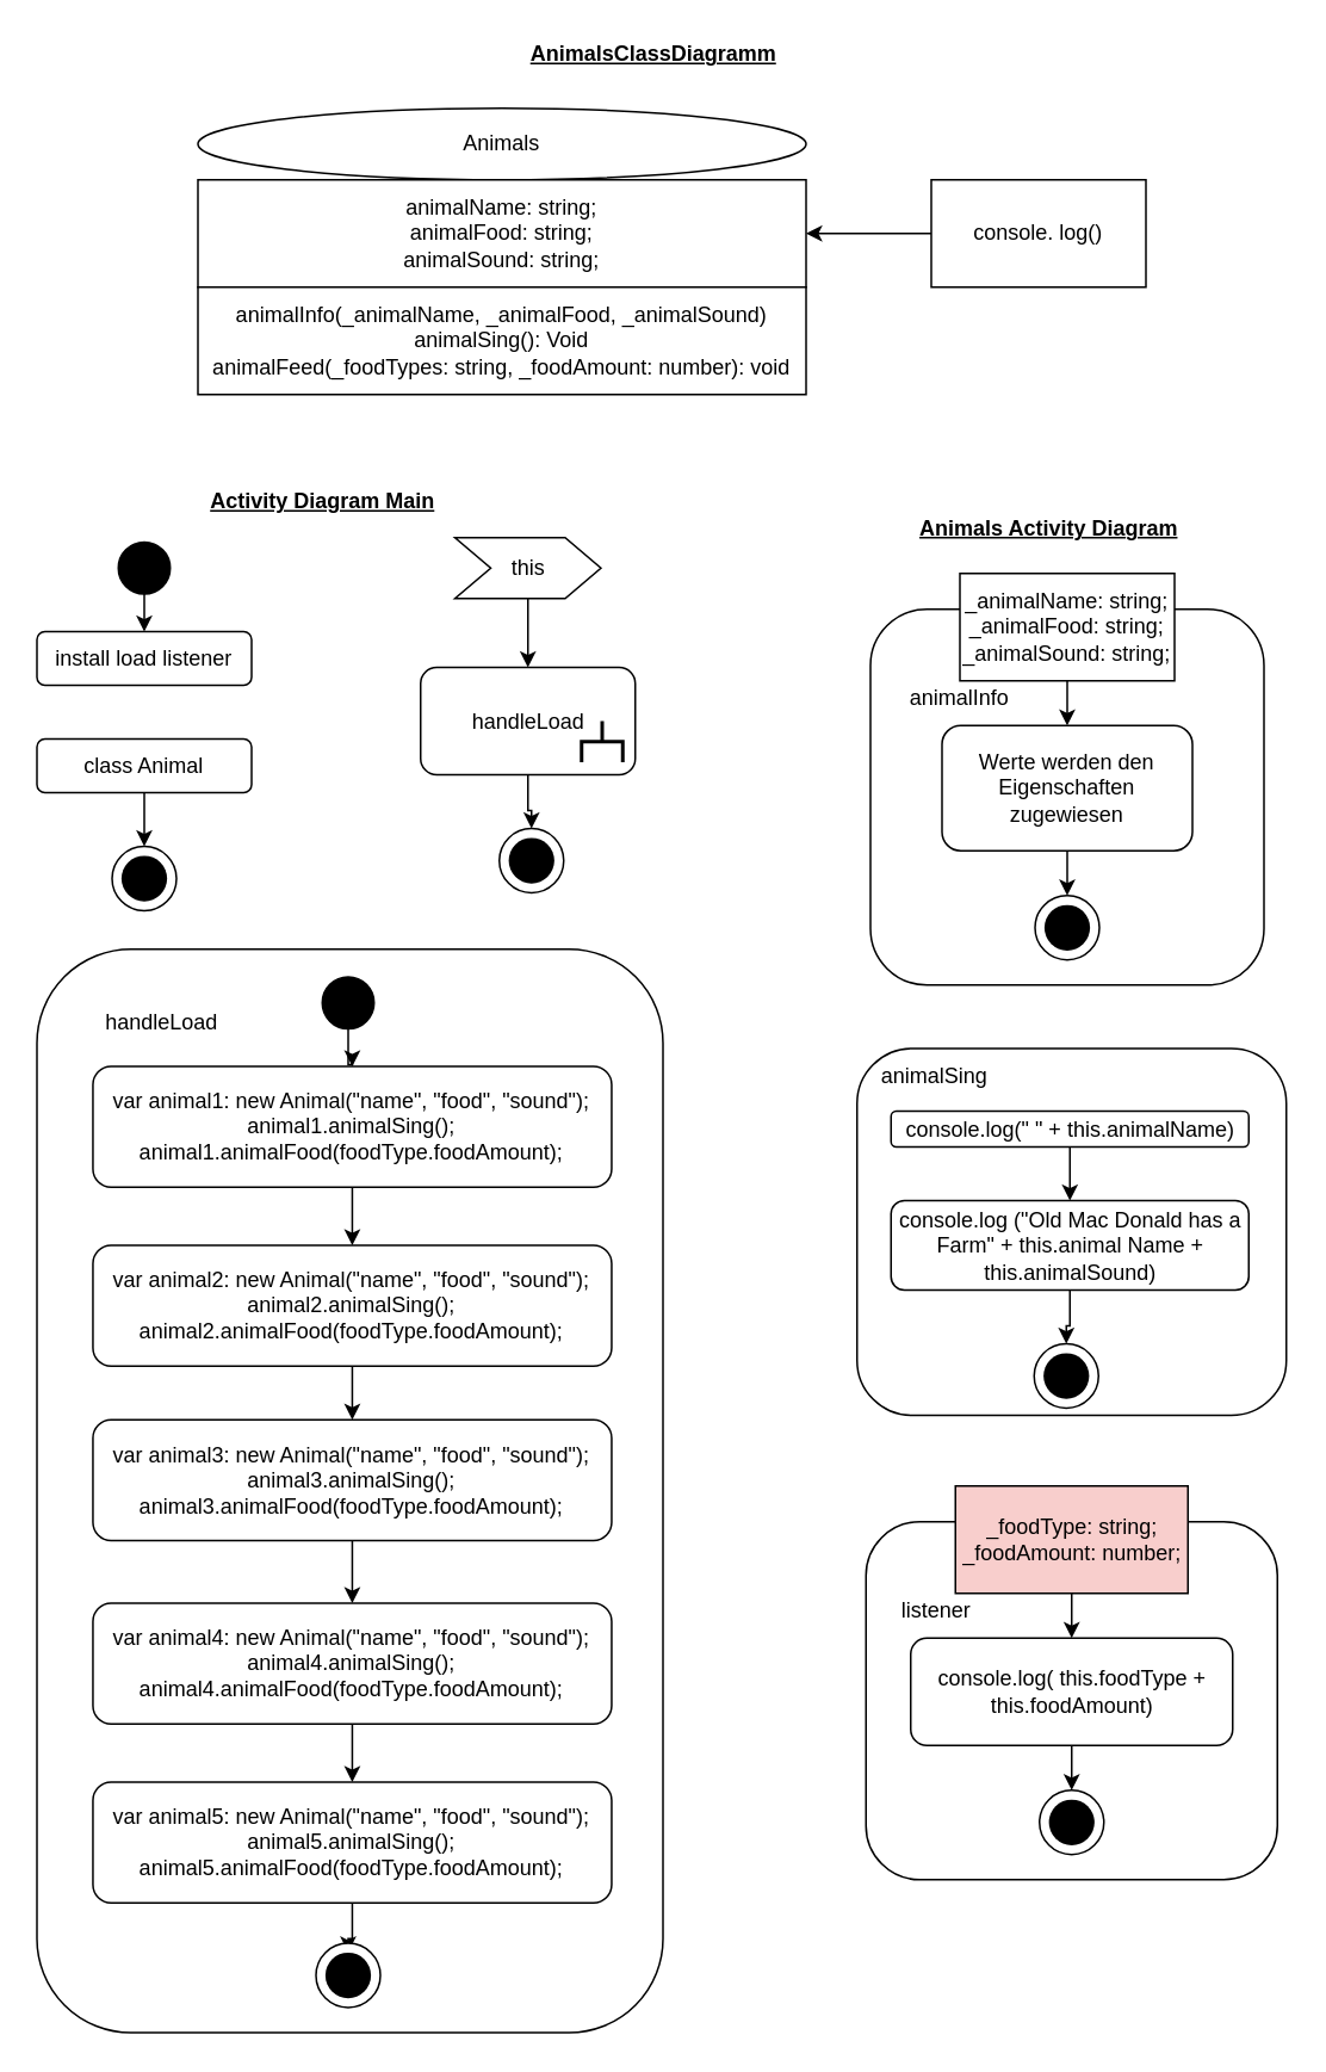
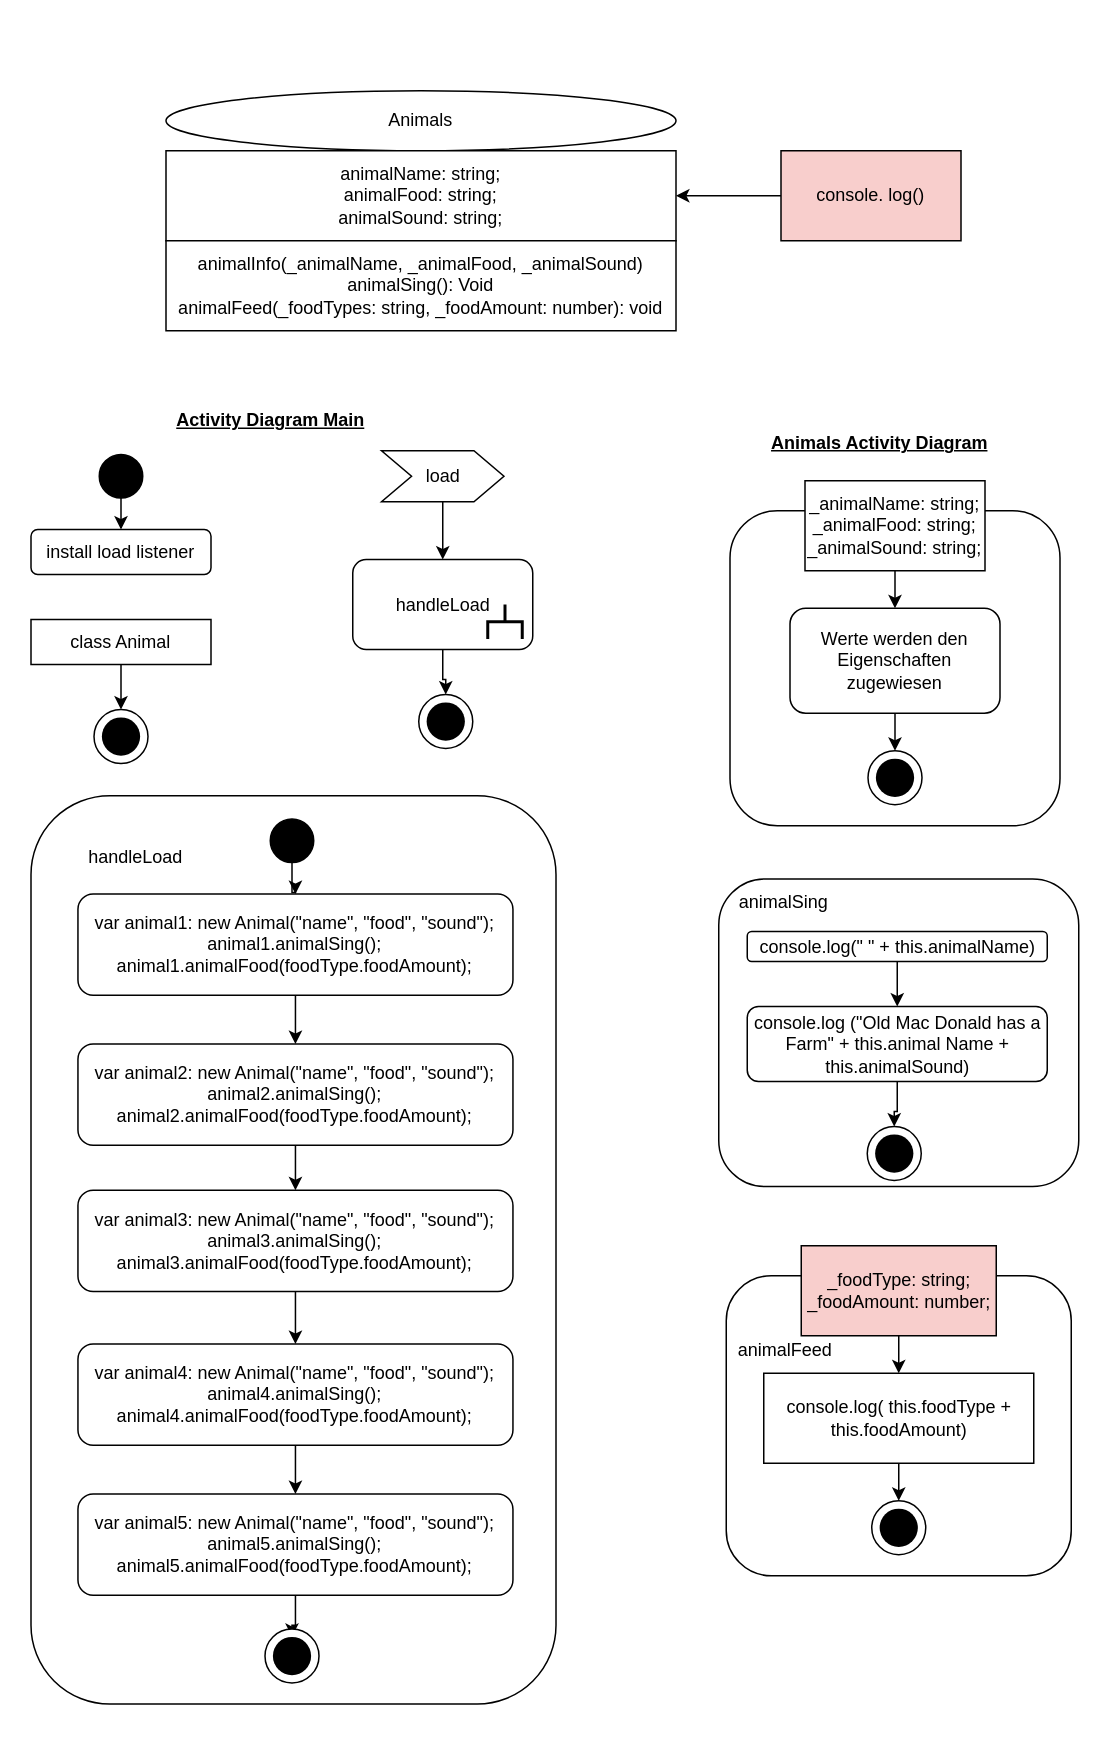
  <mxCell id="0" />
  <mxCell id="1" parent="0" />
  <mxCell id="2" value="" style="rounded=1;whiteSpace=wrap;html=1;fontColor=#000000;fillColor=none;" vertex="1" parent="1"><mxGeometry x="483.5" y="850" width="230" height="200" as="geometry" /></mxCell>
  <mxCell id="3" value="" style="rounded=1;whiteSpace=wrap;html=1;fontColor=#000000;fillColor=none;" vertex="1" parent="1"><mxGeometry x="486" y="340" width="220" height="210" as="geometry" /></mxCell>
  <mxCell id="4" style="edgeStyle=orthogonalEdgeStyle;rounded=0;orthogonalLoop=1;jettySize=auto;html=1;entryX=1;entryY=0.5;entryDx=0;entryDy=0;" edge="1" parent="1" source="5" target="7"><mxGeometry relative="1" as="geometry" /></mxCell>
- <mxCell id="5" value="console. log()" style="rounded=0;whiteSpace=wrap;html=1;" vertex="1" parent="1"><mxGeometry x="520" y="100" width="120" height="60" as="geometry" /></mxCell>
+ <mxCell id="5" value="console. log()" style="rounded=0;whiteSpace=wrap;html=1;fillColor=#f8cecc;" vertex="1" parent="1"><mxGeometry x="520" y="100" width="120" height="60" as="geometry" /></mxCell>
  <mxCell id="6" value="Animals" style="ellipse;whiteSpace=wrap;html=1;" vertex="1" parent="1"><mxGeometry x="110" y="60" width="340" height="40" as="geometry" /></mxCell>
  <mxCell id="7" value="animalName: string;&lt;br&gt;animalFood: string;&lt;br&gt;animalSound: string;" style="rounded=0;whiteSpace=wrap;html=1;" vertex="1" parent="1"><mxGeometry x="110" y="100" width="340" height="60" as="geometry" /></mxCell>
  <mxCell id="8" value="animalInfo(_animalName, _animalFood, _animalSound)&lt;br&gt;animalSing(): Void&lt;br&gt;animalFeed(_foodTypes: string, _foodAmount: number): void" style="rounded=0;whiteSpace=wrap;html=1;" vertex="1" parent="1"><mxGeometry x="110" y="160" width="340" height="60" as="geometry" /></mxCell>
- <mxCell id="9" value="AnimalsClassDiagramm" style="text;html=1;strokeColor=none;fillColor=none;align=center;verticalAlign=middle;whiteSpace=wrap;rounded=0;fontStyle=5" vertex="1" parent="1"><mxGeometry x="290" y="20" width="150" height="20" as="geometry" /></mxCell>
  <mxCell id="10" value="Animals Activity Diagram" style="text;html=1;strokeColor=none;fillColor=none;align=center;verticalAlign=middle;whiteSpace=wrap;rounded=0;fontStyle=5" vertex="1" parent="1"><mxGeometry x="466" y="285" width="240" height="20" as="geometry" /></mxCell>
  <mxCell id="11" style="edgeStyle=orthogonalEdgeStyle;rounded=0;orthogonalLoop=1;jettySize=auto;html=1;entryX=0.5;entryY=0;entryDx=0;entryDy=0;fontColor=#000000;" edge="1" parent="1" source="12" target="14"><mxGeometry relative="1" as="geometry" /></mxCell>
  <mxCell id="12" value="_animalName: string;&lt;br&gt;_animalFood: string;&lt;br&gt;_animalSound: string;" style="rounded=0;whiteSpace=wrap;html=1;" vertex="1" parent="1"><mxGeometry x="536" y="320" width="120" height="60" as="geometry" /></mxCell>
  <mxCell id="13" style="edgeStyle=orthogonalEdgeStyle;rounded=0;orthogonalLoop=1;jettySize=auto;html=1;entryX=0.5;entryY=0;entryDx=0;entryDy=0;fontColor=#000000;" edge="1" parent="1" source="14" target="16"><mxGeometry relative="1" as="geometry" /></mxCell>
  <mxCell id="14" value="Werte werden den Eigenschaften zugewiesen" style="rounded=1;whiteSpace=wrap;html=1;" vertex="1" parent="1"><mxGeometry x="526" y="405" width="140" height="70" as="geometry" /></mxCell>
  <mxCell id="15" value="" style="group" vertex="1" connectable="0" parent="1"><mxGeometry x="578" y="500" width="36" height="36" as="geometry" /></mxCell>
  <mxCell id="16" value="" style="ellipse;whiteSpace=wrap;html=1;aspect=fixed;" vertex="1" parent="15"><mxGeometry width="36" height="36" as="geometry" /></mxCell>
  <mxCell id="17" value="" style="ellipse;whiteSpace=wrap;html=1;aspect=fixed;strokeColor=none;fillColor=#000000;" vertex="1" parent="15"><mxGeometry x="5.25" y="5.25" width="25.5" height="25.5" as="geometry" /></mxCell>
- <mxCell id="18" value="animalInfo" style="text;html=1;strokeColor=none;fillColor=none;align=center;verticalAlign=middle;whiteSpace=wrap;rounded=0;fontColor=#000000;" vertex="1" parent="1"><mxGeometry x="486" y="380" width="100" height="20" as="geometry" /></mxCell>
  <mxCell id="19" style="edgeStyle=orthogonalEdgeStyle;rounded=0;orthogonalLoop=1;jettySize=auto;html=1;entryX=0.5;entryY=0;entryDx=0;entryDy=0;fontColor=#000000;" edge="1" parent="1" source="20" target="22"><mxGeometry relative="1" as="geometry" /></mxCell>
  <mxCell id="20" value="console.log(&quot; &quot; + this.animalName)" style="rounded=1;whiteSpace=wrap;html=1;fontColor=#000000;fillColor=none;" vertex="1" parent="1"><mxGeometry x="497.5" y="620.5" width="200" height="20" as="geometry" /></mxCell>
  <mxCell id="21" style="edgeStyle=orthogonalEdgeStyle;rounded=0;orthogonalLoop=1;jettySize=auto;html=1;entryX=0.5;entryY=0;entryDx=0;entryDy=0;fontColor=#000000;" edge="1" parent="1" source="22" target="25"><mxGeometry relative="1" as="geometry" /></mxCell>
  <mxCell id="22" value="console.log (&quot;Old Mac Donald has a Farm&quot; + this.animal Name + this.animalSound)" style="rounded=1;whiteSpace=wrap;html=1;fontColor=#000000;fillColor=none;" vertex="1" parent="1"><mxGeometry x="497.5" y="670.5" width="200" height="50" as="geometry" /></mxCell>
  <mxCell id="23" value="animalSing" style="text;html=1;strokeColor=none;fillColor=none;align=center;verticalAlign=middle;whiteSpace=wrap;rounded=0;fontColor=#000000;" vertex="1" parent="1"><mxGeometry x="461.5" y="590.5" width="120" height="20" as="geometry" /></mxCell>
  <mxCell id="24" value="" style="group" vertex="1" connectable="0" parent="1"><mxGeometry x="577.5" y="750.5" width="36" height="36" as="geometry" /></mxCell>
  <mxCell id="25" value="" style="ellipse;whiteSpace=wrap;html=1;aspect=fixed;" vertex="1" parent="24"><mxGeometry width="36" height="36" as="geometry" /></mxCell>
  <mxCell id="26" value="" style="ellipse;whiteSpace=wrap;html=1;aspect=fixed;strokeColor=none;fillColor=#000000;" vertex="1" parent="24"><mxGeometry x="5.25" y="5.25" width="25.5" height="25.5" as="geometry" /></mxCell>
  <mxCell id="27" value="" style="rounded=1;whiteSpace=wrap;html=1;fontColor=#000000;fillColor=none;" vertex="1" parent="1"><mxGeometry x="478.5" y="585.5" width="240" height="205" as="geometry" /></mxCell>
  <mxCell id="28" style="edgeStyle=orthogonalEdgeStyle;rounded=0;orthogonalLoop=1;jettySize=auto;html=1;entryX=0.5;entryY=0;entryDx=0;entryDy=0;fontColor=#000000;" edge="1" parent="1" source="29" target="31"><mxGeometry relative="1" as="geometry" /></mxCell>
  <mxCell id="29" value="_foodType: string;&lt;br&gt;_foodAmount: number;" style="rounded=0;whiteSpace=wrap;html=1;fontColor=#000000;fillColor=#f8cecc;" vertex="1" parent="1"><mxGeometry x="533.5" y="830" width="130" height="60" as="geometry" /></mxCell>
  <mxCell id="30" style="edgeStyle=orthogonalEdgeStyle;rounded=0;orthogonalLoop=1;jettySize=auto;html=1;entryX=0.5;entryY=0;entryDx=0;entryDy=0;fontColor=#000000;" edge="1" parent="1" source="31" target="33"><mxGeometry relative="1" as="geometry" /></mxCell>
- <mxCell id="31" value="console.log( this.foodType + this.foodAmount)" style="rounded=1;whiteSpace=wrap;html=1;fontColor=#000000;fillColor=none;" vertex="1" parent="1"><mxGeometry x="508.5" y="915" width="180" height="60" as="geometry" /></mxCell>
+ <mxCell id="31" value="console.log( this.foodType + this.foodAmount)" style="whiteSpace=wrap;html=1;fontColor=#000000;fillColor=none;rounded=0;" vertex="1" parent="1"><mxGeometry x="508.5" y="915" width="180" height="60" as="geometry" /></mxCell>
  <mxCell id="32" value="" style="group" vertex="1" connectable="0" parent="1"><mxGeometry x="580.5" y="1000" width="36" height="36" as="geometry" /></mxCell>
  <mxCell id="33" value="" style="ellipse;whiteSpace=wrap;html=1;aspect=fixed;" vertex="1" parent="32"><mxGeometry width="36" height="36" as="geometry" /></mxCell>
  <mxCell id="34" value="" style="ellipse;whiteSpace=wrap;html=1;aspect=fixed;strokeColor=none;fillColor=#000000;" vertex="1" parent="32"><mxGeometry x="5.25" y="5.25" width="25.5" height="25.5" as="geometry" /></mxCell>
- <mxCell id="35" value="listener" style="text;html=1;strokeColor=none;fillColor=none;align=center;verticalAlign=middle;whiteSpace=wrap;rounded=0;fontColor=#000000;" vertex="1" parent="1"><mxGeometry x="502.5" y="890" width="40" height="20" as="geometry" /></mxCell>
+ <mxCell id="35" value="animalFeed" style="text;html=1;strokeColor=none;fillColor=none;align=center;verticalAlign=middle;whiteSpace=wrap;rounded=0;fontColor=#000000;" vertex="1" parent="1"><mxGeometry x="502.5" y="890" width="40" height="20" as="geometry" /></mxCell>
  <mxCell id="36" style="edgeStyle=orthogonalEdgeStyle;rounded=0;orthogonalLoop=1;jettySize=auto;html=1;fontColor=#000000;" edge="1" parent="1" source="37" target="38"><mxGeometry relative="1" as="geometry" /></mxCell>
  <mxCell id="37" value="" style="ellipse;whiteSpace=wrap;html=1;aspect=fixed;fontColor=#000000;fillColor=#000000;" vertex="1" parent="1"><mxGeometry x="65.5" y="302.5" width="29" height="29" as="geometry" /></mxCell>
  <mxCell id="38" value="install load listener" style="rounded=1;whiteSpace=wrap;html=1;fontColor=#000000;fillColor=none;" vertex="1" parent="1"><mxGeometry x="20" y="352.5" width="120" height="30" as="geometry" /></mxCell>
  <mxCell id="39" style="edgeStyle=orthogonalEdgeStyle;rounded=0;orthogonalLoop=1;jettySize=auto;html=1;entryX=0.5;entryY=0;entryDx=0;entryDy=0;fontColor=#000000;" edge="1" parent="1" source="40" target="47"><mxGeometry relative="1" as="geometry" /></mxCell>
- <mxCell id="40" value="class Animal" style="rounded=1;whiteSpace=wrap;html=1;fontColor=#000000;fillColor=none;" vertex="1" parent="1"><mxGeometry x="20" y="412.5" width="120" height="30" as="geometry" /></mxCell>
+ <mxCell id="40" value="class Animal" style="whiteSpace=wrap;html=1;fontColor=#000000;fillColor=none;rounded=0;" vertex="1" parent="1"><mxGeometry x="20" y="412.5" width="120" height="30" as="geometry" /></mxCell>
  <mxCell id="41" style="edgeStyle=orthogonalEdgeStyle;rounded=0;orthogonalLoop=1;jettySize=auto;html=1;entryX=0.5;entryY=0;entryDx=0;entryDy=0;fontColor=#000000;" edge="1" parent="1" source="42" target="44"><mxGeometry relative="1" as="geometry" /></mxCell>
- <mxCell id="42" value="this" style="shape=step;perimeter=stepPerimeter;whiteSpace=wrap;html=1;fixedSize=1;fontColor=#000000;fillColor=none;" vertex="1" parent="1"><mxGeometry x="253.7" y="300" width="81.6" height="34" as="geometry" /></mxCell>
+ <mxCell id="42" value="load" style="shape=step;perimeter=stepPerimeter;whiteSpace=wrap;html=1;fixedSize=1;fontColor=#000000;fillColor=none;" vertex="1" parent="1"><mxGeometry x="253.7" y="300" width="81.6" height="34" as="geometry" /></mxCell>
  <mxCell id="43" style="edgeStyle=orthogonalEdgeStyle;rounded=0;orthogonalLoop=1;jettySize=auto;html=1;entryX=0.5;entryY=0;entryDx=0;entryDy=0;fontColor=#000000;" edge="1" parent="1" source="44" target="50"><mxGeometry relative="1" as="geometry" /></mxCell>
  <mxCell id="44" value="handleLoad" style="rounded=1;whiteSpace=wrap;html=1;fontColor=#000000;fillColor=none;" vertex="1" parent="1"><mxGeometry x="234.5" y="372.5" width="120" height="60" as="geometry" /></mxCell>
  <mxCell id="45" value="" style="strokeWidth=2;html=1;shape=mxgraph.flowchart.annotation_2;align=left;labelPosition=right;pointerEvents=1;fontColor=#000000;fillColor=none;rotation=90;" vertex="1" parent="1"><mxGeometry x="324.5" y="402.5" width="23" height="23" as="geometry" /></mxCell>
  <mxCell id="46" value="" style="group" vertex="1" connectable="0" parent="1"><mxGeometry x="62" y="472.5" width="36" height="36" as="geometry" /></mxCell>
  <mxCell id="47" value="" style="ellipse;whiteSpace=wrap;html=1;aspect=fixed;" vertex="1" parent="46"><mxGeometry width="36" height="36" as="geometry" /></mxCell>
  <mxCell id="48" value="" style="ellipse;whiteSpace=wrap;html=1;aspect=fixed;strokeColor=none;fillColor=#000000;" vertex="1" parent="46"><mxGeometry x="5.25" y="5.25" width="25.5" height="25.5" as="geometry" /></mxCell>
  <mxCell id="49" value="" style="group" vertex="1" connectable="0" parent="1"><mxGeometry x="278.5" y="462.5" width="36" height="36" as="geometry" /></mxCell>
  <mxCell id="50" value="" style="ellipse;whiteSpace=wrap;html=1;aspect=fixed;" vertex="1" parent="49"><mxGeometry width="36" height="36" as="geometry" /></mxCell>
  <mxCell id="51" value="" style="ellipse;whiteSpace=wrap;html=1;aspect=fixed;strokeColor=none;fillColor=#000000;" vertex="1" parent="49"><mxGeometry x="5.25" y="5.25" width="25.5" height="25.5" as="geometry" /></mxCell>
  <mxCell id="52" value="Activity Diagram Main" style="text;html=1;strokeColor=none;fillColor=none;align=center;verticalAlign=middle;whiteSpace=wrap;rounded=0;fontColor=#000000;fontStyle=5" vertex="1" parent="1"><mxGeometry x="64" y="270" width="232" height="20" as="geometry" /></mxCell>
  <mxCell id="53" style="edgeStyle=orthogonalEdgeStyle;rounded=0;orthogonalLoop=1;jettySize=auto;html=1;fontColor=#000000;" edge="1" parent="1" source="54" target="56"><mxGeometry relative="1" as="geometry" /></mxCell>
  <mxCell id="54" value="var animal1: new Animal(&quot;name&quot;, &quot;food&quot;, &quot;sound&quot;);&lt;br&gt;animal1.animalSing();&lt;br&gt;animal1.animalFood(foodType.foodAmount);" style="rounded=1;whiteSpace=wrap;html=1;fontColor=#000000;fillColor=none;" vertex="1" parent="1"><mxGeometry x="51.3" y="595.5" width="290" height="67.5" as="geometry" /></mxCell>
  <mxCell id="55" style="edgeStyle=orthogonalEdgeStyle;rounded=0;orthogonalLoop=1;jettySize=auto;html=1;entryX=0.5;entryY=0;entryDx=0;entryDy=0;fontColor=#000000;" edge="1" parent="1" source="56" target="58"><mxGeometry relative="1" as="geometry" /></mxCell>
  <mxCell id="56" value="var animal2: new Animal(&quot;name&quot;, &quot;food&quot;, &quot;sound&quot;);&lt;br&gt;animal2.animalSing();&lt;br&gt;animal2.animalFood(foodType.foodAmount);" style="rounded=1;whiteSpace=wrap;html=1;fontColor=#000000;fillColor=none;" vertex="1" parent="1"><mxGeometry x="51.3" y="695.5" width="290" height="67.5" as="geometry" /></mxCell>
  <mxCell id="57" style="edgeStyle=orthogonalEdgeStyle;rounded=0;orthogonalLoop=1;jettySize=auto;html=1;fontColor=#000000;" edge="1" parent="1" source="58" target="60"><mxGeometry relative="1" as="geometry" /></mxCell>
  <mxCell id="58" value="var animal3: new Animal(&quot;name&quot;, &quot;food&quot;, &quot;sound&quot;);&lt;br&gt;animal3.animalSing();&lt;br&gt;animal3.animalFood(foodType.foodAmount);" style="rounded=1;whiteSpace=wrap;html=1;fontColor=#000000;fillColor=none;" vertex="1" parent="1"><mxGeometry x="51.3" y="793" width="290" height="67.5" as="geometry" /></mxCell>
  <mxCell id="59" style="edgeStyle=orthogonalEdgeStyle;rounded=0;orthogonalLoop=1;jettySize=auto;html=1;fontColor=#000000;" edge="1" parent="1" source="60" target="62"><mxGeometry relative="1" as="geometry" /></mxCell>
  <mxCell id="60" value="var animal4: new Animal(&quot;name&quot;, &quot;food&quot;, &quot;sound&quot;);&lt;br&gt;animal4.animalSing();&lt;br&gt;animal4.animalFood(foodType.foodAmount);" style="rounded=1;whiteSpace=wrap;html=1;fontColor=#000000;fillColor=none;" vertex="1" parent="1"><mxGeometry x="51.3" y="895.5" width="290" height="67.5" as="geometry" /></mxCell>
  <mxCell id="61" style="edgeStyle=orthogonalEdgeStyle;rounded=0;orthogonalLoop=1;jettySize=auto;html=1;entryX=0.5;entryY=0;entryDx=0;entryDy=0;fontColor=#000000;" edge="1" parent="1" source="62" target="67"><mxGeometry relative="1" as="geometry" /></mxCell>
  <mxCell id="62" value="var animal5: new Animal(&quot;name&quot;, &quot;food&quot;, &quot;sound&quot;);&lt;br&gt;animal5.animalSing();&lt;br&gt;animal5.animalFood(foodType.foodAmount);" style="rounded=1;whiteSpace=wrap;html=1;fontColor=#000000;fillColor=none;" vertex="1" parent="1"><mxGeometry x="51.3" y="995.5" width="290" height="67.5" as="geometry" /></mxCell>
  <mxCell id="63" style="edgeStyle=orthogonalEdgeStyle;rounded=0;orthogonalLoop=1;jettySize=auto;html=1;fontColor=#000000;" edge="1" parent="1" source="64" target="54"><mxGeometry relative="1" as="geometry" /></mxCell>
  <mxCell id="64" value="" style="ellipse;whiteSpace=wrap;html=1;aspect=fixed;fontColor=#000000;fillColor=#000000;" vertex="1" parent="1"><mxGeometry x="179.5" y="545.5" width="29" height="29" as="geometry" /></mxCell>
  <mxCell id="65" value="" style="group" vertex="1" connectable="0" parent="1"><mxGeometry x="176" y="1085.5" width="36" height="36" as="geometry" /></mxCell>
  <mxCell id="66" value="" style="ellipse;whiteSpace=wrap;html=1;aspect=fixed;" vertex="1" parent="65"><mxGeometry width="36" height="36" as="geometry" /></mxCell>
  <mxCell id="67" value="" style="ellipse;whiteSpace=wrap;html=1;aspect=fixed;strokeColor=none;fillColor=#000000;" vertex="1" parent="65"><mxGeometry x="5.25" y="5.25" width="25.5" height="25.5" as="geometry" /></mxCell>
  <mxCell id="68" value="" style="rounded=1;whiteSpace=wrap;html=1;fontColor=#000000;fillColor=none;" vertex="1" parent="1"><mxGeometry x="20" y="530" width="350" height="605.5" as="geometry" /></mxCell>
  <mxCell id="69" value="handleLoad" style="text;html=1;strokeColor=none;fillColor=none;align=center;verticalAlign=middle;whiteSpace=wrap;rounded=0;fontColor=#000000;" vertex="1" parent="1"><mxGeometry x="50" y="560.5" width="80" height="20" as="geometry" /></mxCell>
